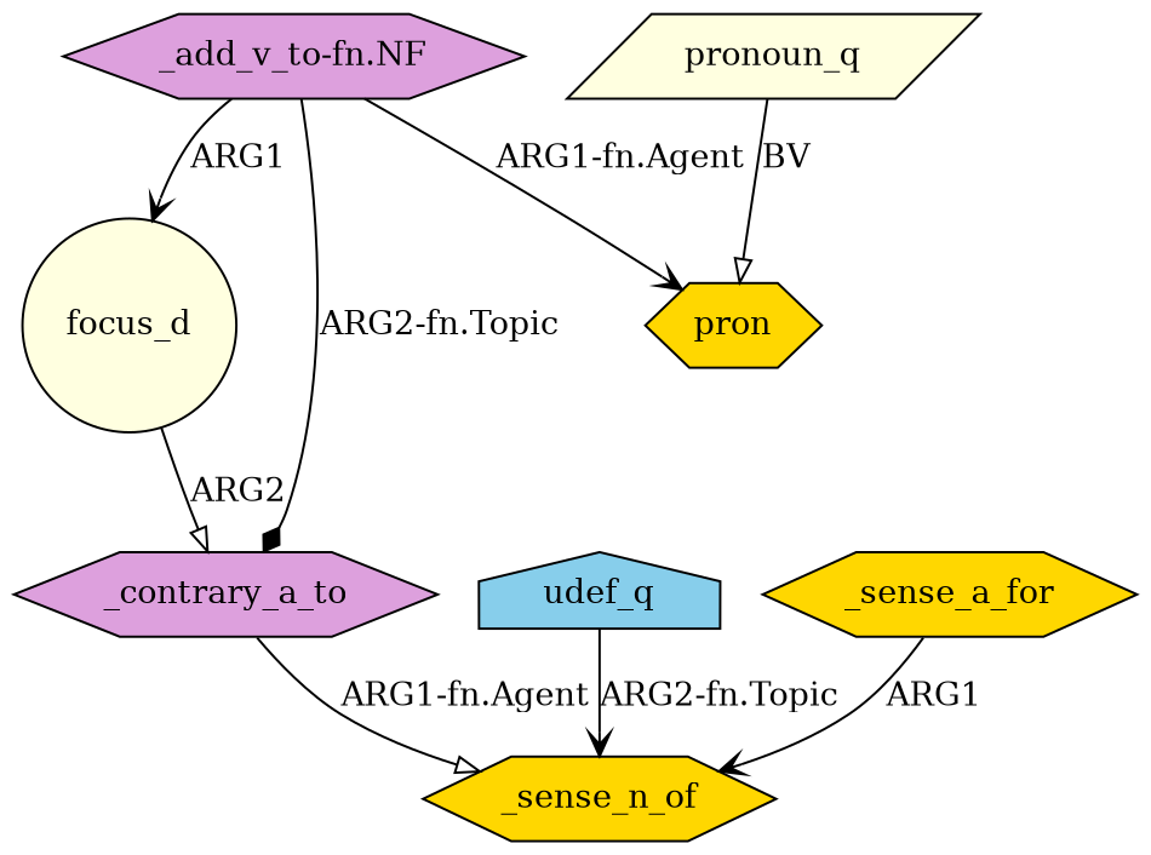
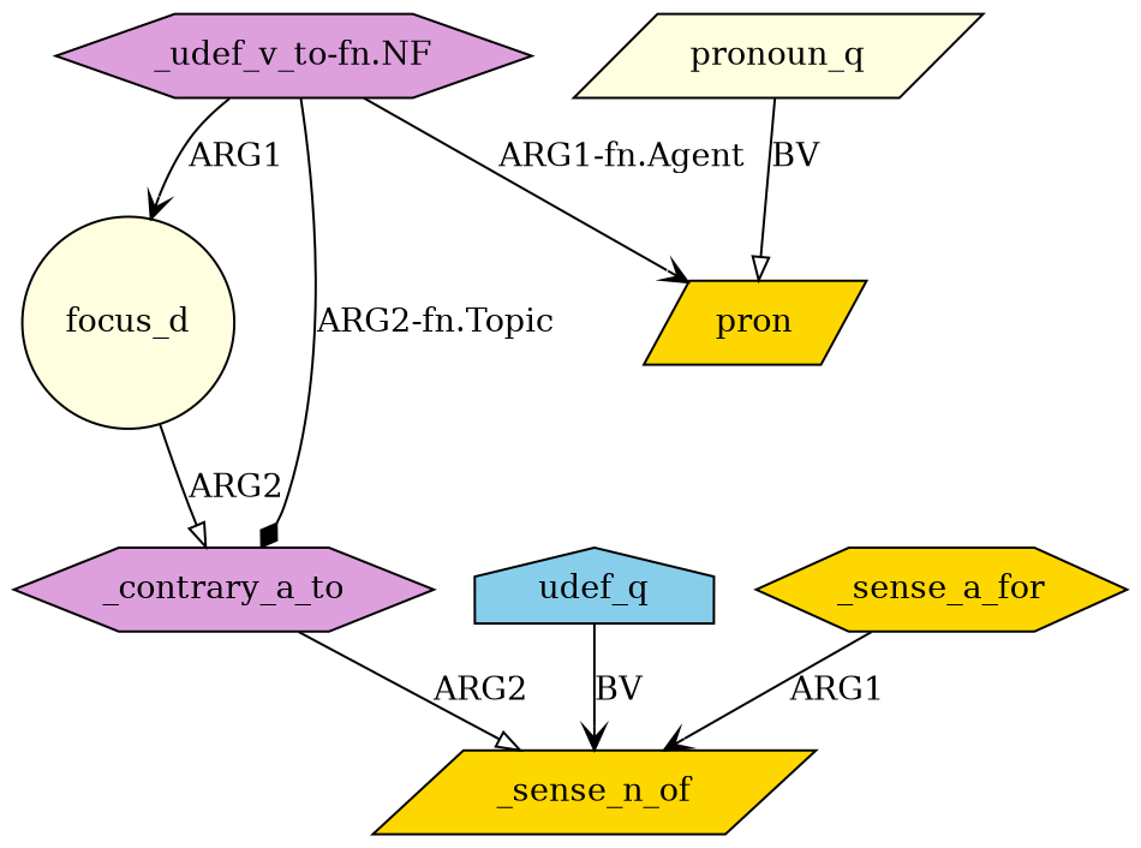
  digraph {
    node [fillcolor=gold shape=hexagon style=filled]
    edge [arrowhead=vee]
    _contrary_a_to [fillcolor=plum]
-   _sense_n_of
-   pron
+   _sense_n_of [shape=parallelogram]
+   pron [shape=parallelogram]
    focus_d [fillcolor=lightyellow shape=circle]
-   "_add_v_to-fn.NF" [fillcolor=plum]
+   "_add_v_to-fn.NF" [fillcolor=plum label="_udef_v_to-fn.NF"]
    udef_q [fillcolor=skyblue shape=house]
    n7 [label=_sense_a_for]
    pronoun_q [fillcolor=lightyellow shape=parallelogram]
-   _contrary_a_to -> _sense_n_of [arrowhead=onormal label="ARG1-fn.Agent"]
+   _contrary_a_to -> _sense_n_of [arrowhead=onormal label=ARG2]
    focus_d -> _contrary_a_to [arrowhead=onormal label=ARG2]
    "_add_v_to-fn.NF" -> _contrary_a_to [arrowhead=diamond label="ARG2-fn.Topic"]
    "_add_v_to-fn.NF" -> pron [label="ARG1-fn.Agent"]
    "_add_v_to-fn.NF" -> focus_d [label=ARG1]
-   udef_q -> _sense_n_of [label="ARG2-fn.Topic"]
+   udef_q -> _sense_n_of [label=BV]
    n7 -> _sense_n_of [label=ARG1]
    pronoun_q -> pron [arrowhead=onormal label=BV]
  }
